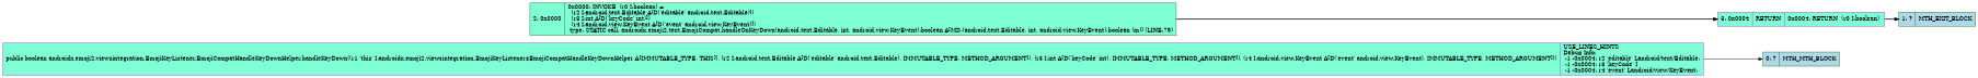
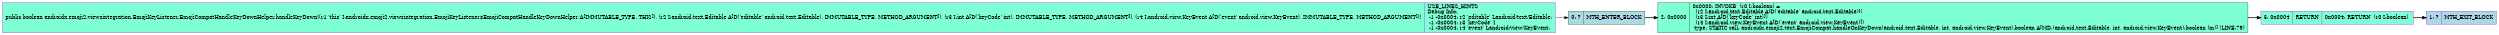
  digraph {
    rankdir=LR
    node [color=darkgreen fillcolor=aquamarine shape=record style=filled]
    edge [style=bold]
-   n1 [fillcolor=lightblue label="{0\:\ ?|MTH_MTH_BLOCK\l}"]
+   n1 [fillcolor=lightblue label="{0\:\ ?|MTH_ENTER_BLOCK\l}"]
    n2 [label="{2\:\ 0x0000|0x0000: INVOKE  (r0 I:boolean) = \l  (r2 I:android.text.Editable A[D('editable' android.text.Editable)])\l  (r3 I:int A[D('keyCode' int)])\l  (r4 I:android.view.KeyEvent A[D('event' android.view.KeyEvent)])\l type: STATIC call: androidx.emoji2.text.EmojiCompat.handleOnKeyDown(android.text.Editable, int, android.view.KeyEvent):boolean A[MD:(android.text.Editable, int, android.view.KeyEvent):boolean (m)] (LINE:79)\l}"]
    n3 [color=purple label="{3\:\ 0x0004|RETURN\l|0x0004: RETURN  (r0 I:boolean) \l}"]
-   n4 [fillcolor=lightblue label="{1\:\ ?|MTH_EXIT_BLOCK\l}"]
+   n4 [color=purple fillcolor=lightblue label="{1\:\ ?|MTH_EXIT_BLOCK\l}"]
    n5 [color=purple label="{public boolean androidx.emoji2.viewsintegration.EmojiKeyListener.EmojiCompatHandleKeyDownHelper.handleKeyDown((r1 'this' I:androidx.emoji2.viewsintegration.EmojiKeyListener$EmojiCompatHandleKeyDownHelper A[IMMUTABLE_TYPE, THIS]), (r2 I:android.text.Editable A[D('editable' android.text.Editable), IMMUTABLE_TYPE, METHOD_ARGUMENT]), (r3 I:int A[D('keyCode' int), IMMUTABLE_TYPE, METHOD_ARGUMENT]), (r4 I:android.view.KeyEvent A[D('event' android.view.KeyEvent), IMMUTABLE_TYPE, METHOD_ARGUMENT]))  | USE_LINES_HINTS\lDebug Info:\l  \-1 \-0x0004: r2 'editable' Landroid\/text\/Editable;\l  \-1 \-0x0004: r3 'keyCode' I\l  \-1 \-0x0004: r4 'event' Landroid\/view\/KeyEvent;\l}"]
+   n1 -> n2
    n2 -> n3
    n3 -> n4
    n5 -> n1 [style=solid]
  }
